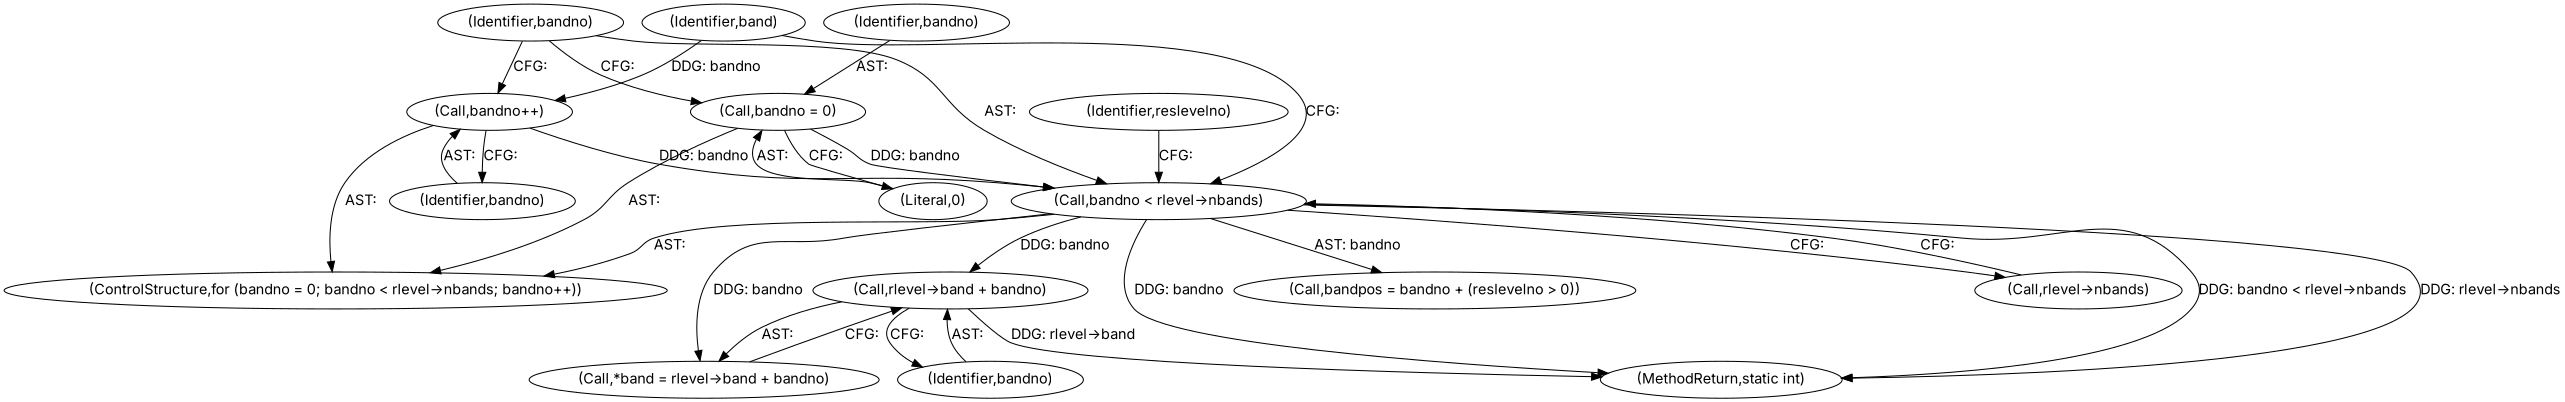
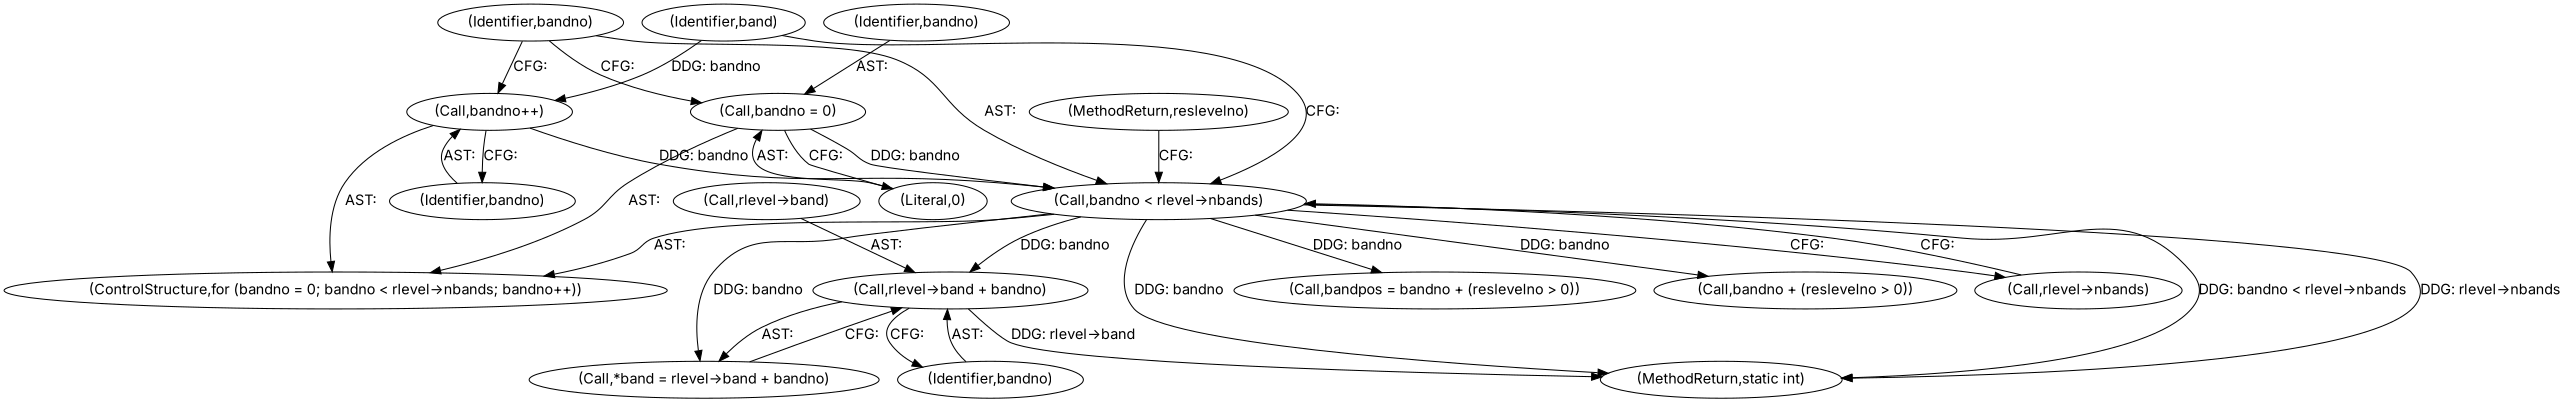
  digraph {
    fontname=Inter
    node [fontname=Inter]
    edge [fontname=Inter]
    n1 [label="(Call,rlevel->band + bandno)"]
    n2 [label="(Call,*band = rlevel->band + bandno)"]
    n3 [label="(Identifier,bandno)"]
    n4 [label="(MethodReturn,static int)"]
    n5 [label="(Call,bandno < rlevel->nbands)"]
    n6 [label="(ControlStructure,for (bandno = 0; bandno < rlevel->nbands; bandno++))"]
    n7 [label="(Call,bandpos = bandno + (reslevelno > 0))"]
+   n8 [label="(Call,bandno + (reslevelno > 0))"]
    n9 [label="(Call,rlevel->nbands)"]
    n10 [label="(Call,bandno++)"]
    n11 [label="(Identifier,bandno)"]
    n12 [label="(Call,bandno = 0)"]
    n13 [label="(Literal,0)"]
    n14 [label="(Identifier,bandno)"]
-   n15 [label="(Identifier,reslevelno)"]
+   n15 [label="(MethodReturn,reslevelno)"]
    n16 [label="(Identifier,bandno)"]
    n17 [label="(Identifier,band)"]
+   n18 [label="(Call,rlevel->band)"]
    n1 -> n2 [label="AST: "]
    n1 -> n3 [label="CFG: "]
    n1 -> n4 [label="DDG: rlevel->band"]
    n2 -> n1 [label="CFG: "]
    n3 -> n1 [label="AST: "]
    n5 -> n1 [label="DDG: bandno"]
    n5 -> n2 [label="DDG: bandno"]
    n5 -> n4 [label="DDG: bandno < rlevel->nbands"]
    n5 -> n4 [label="DDG: rlevel->nbands"]
    n5 -> n4 [label="DDG: bandno"]
    n5 -> n6 [label="AST: "]
-   n5 -> n7 [label="AST: bandno"]
+   n5 -> n7 [label="DDG: bandno"]
+   n5 -> n8 [label="DDG: bandno"]
    n5 -> n9 [label="CFG: "]
    n9 -> n5 [label="CFG: "]
    n10 -> n5 [label="DDG: bandno"]
    n10 -> n6 [label="AST: "]
    n10 -> n11 [label="CFG: "]
    n11 -> n10 [label="AST: "]
    n12 -> n5 [label="DDG: bandno"]
    n12 -> n6 [label="AST: "]
    n12 -> n13 [label="CFG: "]
    n13 -> n12 [label="AST: "]
    n14 -> n5 [label="AST: "]
    n14 -> n10 [label="CFG: "]
    n14 -> n12 [label="CFG: "]
    n15 -> n5 [label="CFG: "]
    n16 -> n12 [label="AST: "]
    n17 -> n5 [label="CFG: "]
    n17 -> n10 [label="DDG: bandno"]
+   n18 -> n1 [label="AST: "]
  }
